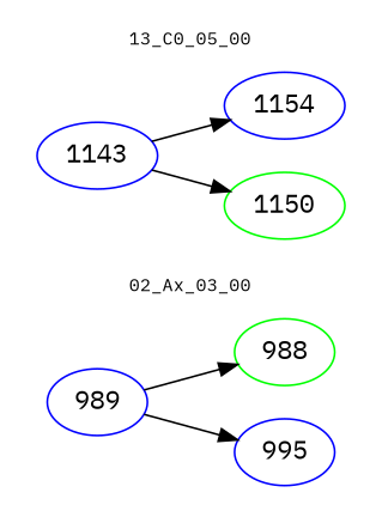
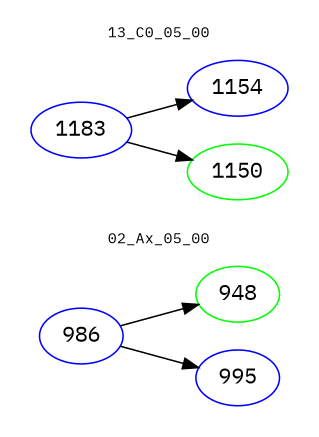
  digraph {
    fontname="IBM Plex Mono"
    rankdir=LR
    node [color=blue fontname="IBM Plex Mono"]
    edge [color=black fontname="IBM Plex Mono"]
-   n1 [label=989]
+   n1 [label=986]
    n2 [label=995]
-   n3 [color=green label=988]
-   n4 [label=1143]
+   n3 [color=green label=948]
+   n4 [label=1183]
    n5 [color=green label=1150]
    n6 [label=1154]
    subgraph cluster_1 {
      color=white
      fontsize=10
-     label="02_Ax_03_00"
+     label="02_Ax_05_00"
      n1
      n2
      n3
    }
    subgraph cluster_2 {
      color=white
      fontsize=10
      label="13_C0_05_00"
      n4
      n5
      n6
    }
    n1 -> n2
    n1 -> n3
    n4 -> n5
    n4 -> n6
  }
